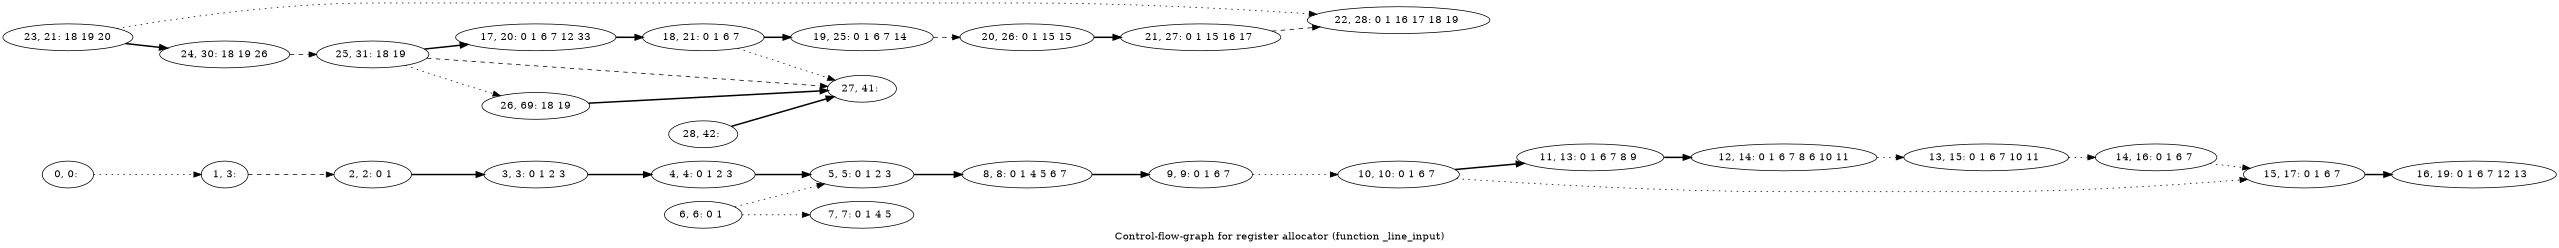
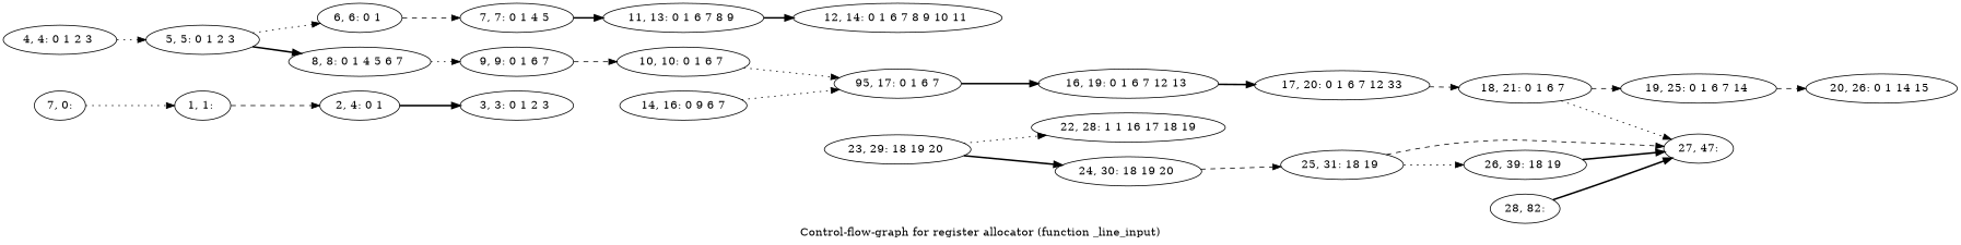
  digraph {
    label="Control-flow-graph for register allocator (function _line_input)"
    rankdir=LR
    edge [style=bold]
-   n1 [label="0, 0: "]
-   n2 [label="1, 3:"]
-   n3 [label="2, 2: 0 1 "]
+   n1 [label="7, 0:"]
+   n2 [label="1, 1: "]
+   n3 [label="2, 4: 0 1"]
    n4 [label="3, 3: 0 1 2 3 "]
    n5 [label="4, 4: 0 1 2 3 "]
    n6 [label="5, 5: 0 1 2 3 "]
    n7 [label="6, 6: 0 1 "]
    n8 [label="8, 8: 0 1 4 5 6 7 "]
    n9 [label="7, 7: 0 1 4 5 "]
    n10 [label="9, 9: 0 1 6 7 "]
    n11 [label="10, 10: 0 1 6 7 "]
    n12 [label="11, 13: 0 1 6 7 8 9 "]
-   n13 [label="15, 17: 0 1 6 7 "]
-   n14 [label="12, 14: 0 1 6 7 8 6 10 11"]
+   n13 [label="95, 17: 0 1 6 7"]
+   n14 [label="12, 14: 0 1 6 7 8 9 10 11 "]
    n15 [label="16, 19: 0 1 6 7 12 13 "]
-   n16 [label="13, 15: 0 1 6 7 10 11 "]
-   n17 [label="14, 16: 0 1 6 7 "]
+   n17 [label="14, 16: 0 9 6 7"]
    n18 [label="17, 20: 0 1 6 7 12 33"]
    n19 [label="18, 21: 0 1 6 7 "]
    n20 [label="19, 25: 0 1 6 7 14 "]
-   n21 [label="27, 41: "]
-   n22 [label="20, 26: 0 1 15 15"]
-   n23 [label="21, 27: 0 1 15 16 17 "]
-   n24 [label="22, 28: 0 1 16 17 18 19 "]
-   n25 [label="23, 21: 18 19 20"]
-   n26 [label="24, 30: 18 19 26"]
+   n21 [label="27, 47:"]
+   n22 [label="20, 26: 0 1 14 15 "]
+   n24 [label="22, 28: 1 1 16 17 18 19"]
+   n25 [label="23, 29: 18 19 20 "]
+   n26 [label="24, 30: 18 19 20 "]
    n27 [label="25, 31: 18 19 "]
-   n28 [label="26, 69: 18 19"]
-   n29 [label="28, 42: "]
+   n28 [label="26, 39: 18 19 "]
+   n29 [label="28, 82:"]
    n1 -> n2 [style=dotted]
    n2 -> n3 [style=dashed]
    n3 -> n4
-   n4 -> n5
-   n5 -> n6
-   n7 -> n6 [style=dotted]
+   n5 -> n6 [style=dotted]
+   n6 -> n7 [style=dotted]
    n6 -> n8
-   n7 -> n9 [style=dotted]
-   n8 -> n10
-   n10 -> n11 [style=dotted]
-   n11 -> n12
+   n7 -> n9 [style=dashed]
+   n8 -> n10 [style=dotted]
+   n10 -> n11 [style=dashed]
+   n9 -> n12
    n11 -> n13 [style=dotted]
    n12 -> n14
    n13 -> n15
-   n14 -> n16 [style=dotted]
-   n27 -> n18
-   n16 -> n17 [style=dotted]
+   n15 -> n18
    n17 -> n13 [style=dotted]
-   n18 -> n19
-   n19 -> n20
+   n18 -> n19 [style=dashed]
+   n19 -> n20 [style=dashed]
    n19 -> n21 [style=dotted]
    n20 -> n22 [style=dashed]
-   n22 -> n23
-   n23 -> n24 [style=dashed]
    n25 -> n24 [style=dotted]
    n25 -> n26
    n26 -> n27 [style=dashed]
    n27 -> n21 [style=dashed]
    n27 -> n28 [style=dotted]
    n28 -> n21
    n29 -> n21
  }
